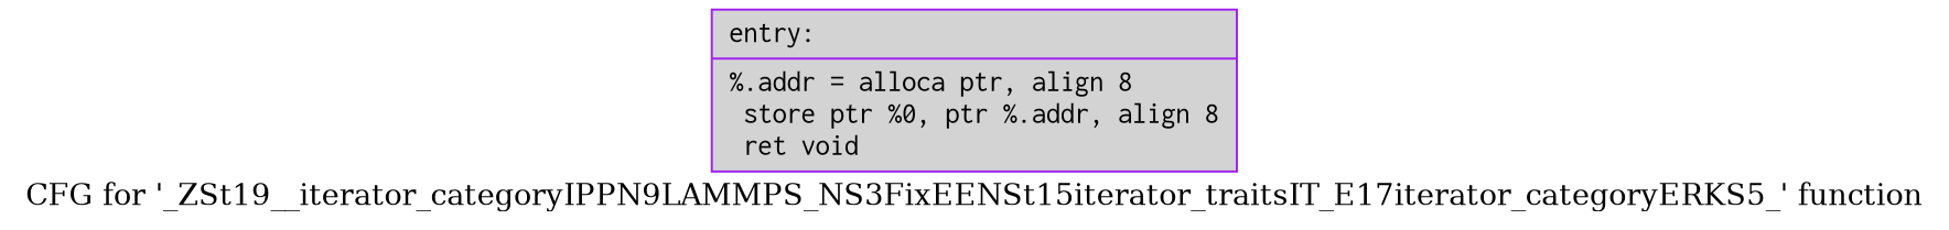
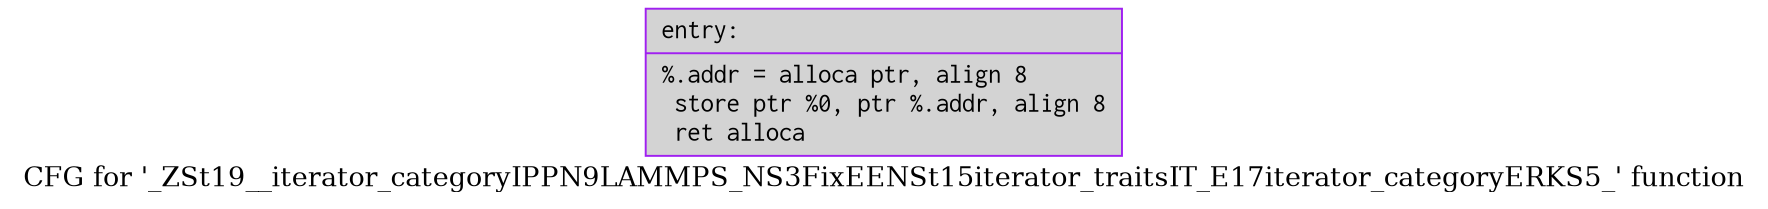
  digraph {
    label="CFG for '_ZSt19__iterator_categoryIPPN9LAMMPS_NS3FixEENSt15iterator_traitsIT_E17iterator_categoryERKS5_' function"
-   n1 [color=purple fillcolor=lightgrey fontname=Courier label="{entry:\l|  %.addr = alloca ptr, align 8\l  store ptr %0, ptr %.addr, align 8\l  ret void\l}" shape=record style=filled]
+   n1 [color=purple fillcolor=lightgrey fontname=Courier label="{entry:\l|  %.addr = alloca ptr, align 8\l  store ptr %0, ptr %.addr, align 8\l  ret alloca\l}" shape=record style=filled]
  }
